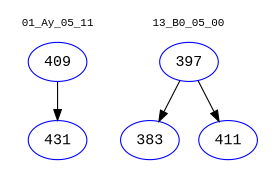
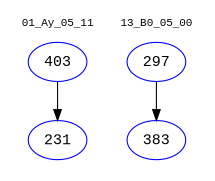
  digraph {
    fontname="Liberation Mono"
    node [color=blue fontname="Liberation Mono"]
    edge [color=black fontname="Liberation Mono"]
-   n1 [label=409]
-   n2 [label=431]
-   n3 [label=397]
+   n1 [label=403]
+   n2 [label=231]
+   n3 [label=297]
    n4 [label=383]
-   n5 [label=411]
    subgraph cluster_1 {
      color=white
      fontsize=10
      label="01_Ay_05_11"
      n1
      n2
    }
    subgraph cluster_2 {
      color=white
      fontsize=10
      label="13_B0_05_00"
      n3
      n4
-     n5
    }
    n1 -> n2
    n3 -> n4
-   n3 -> n5
  }
